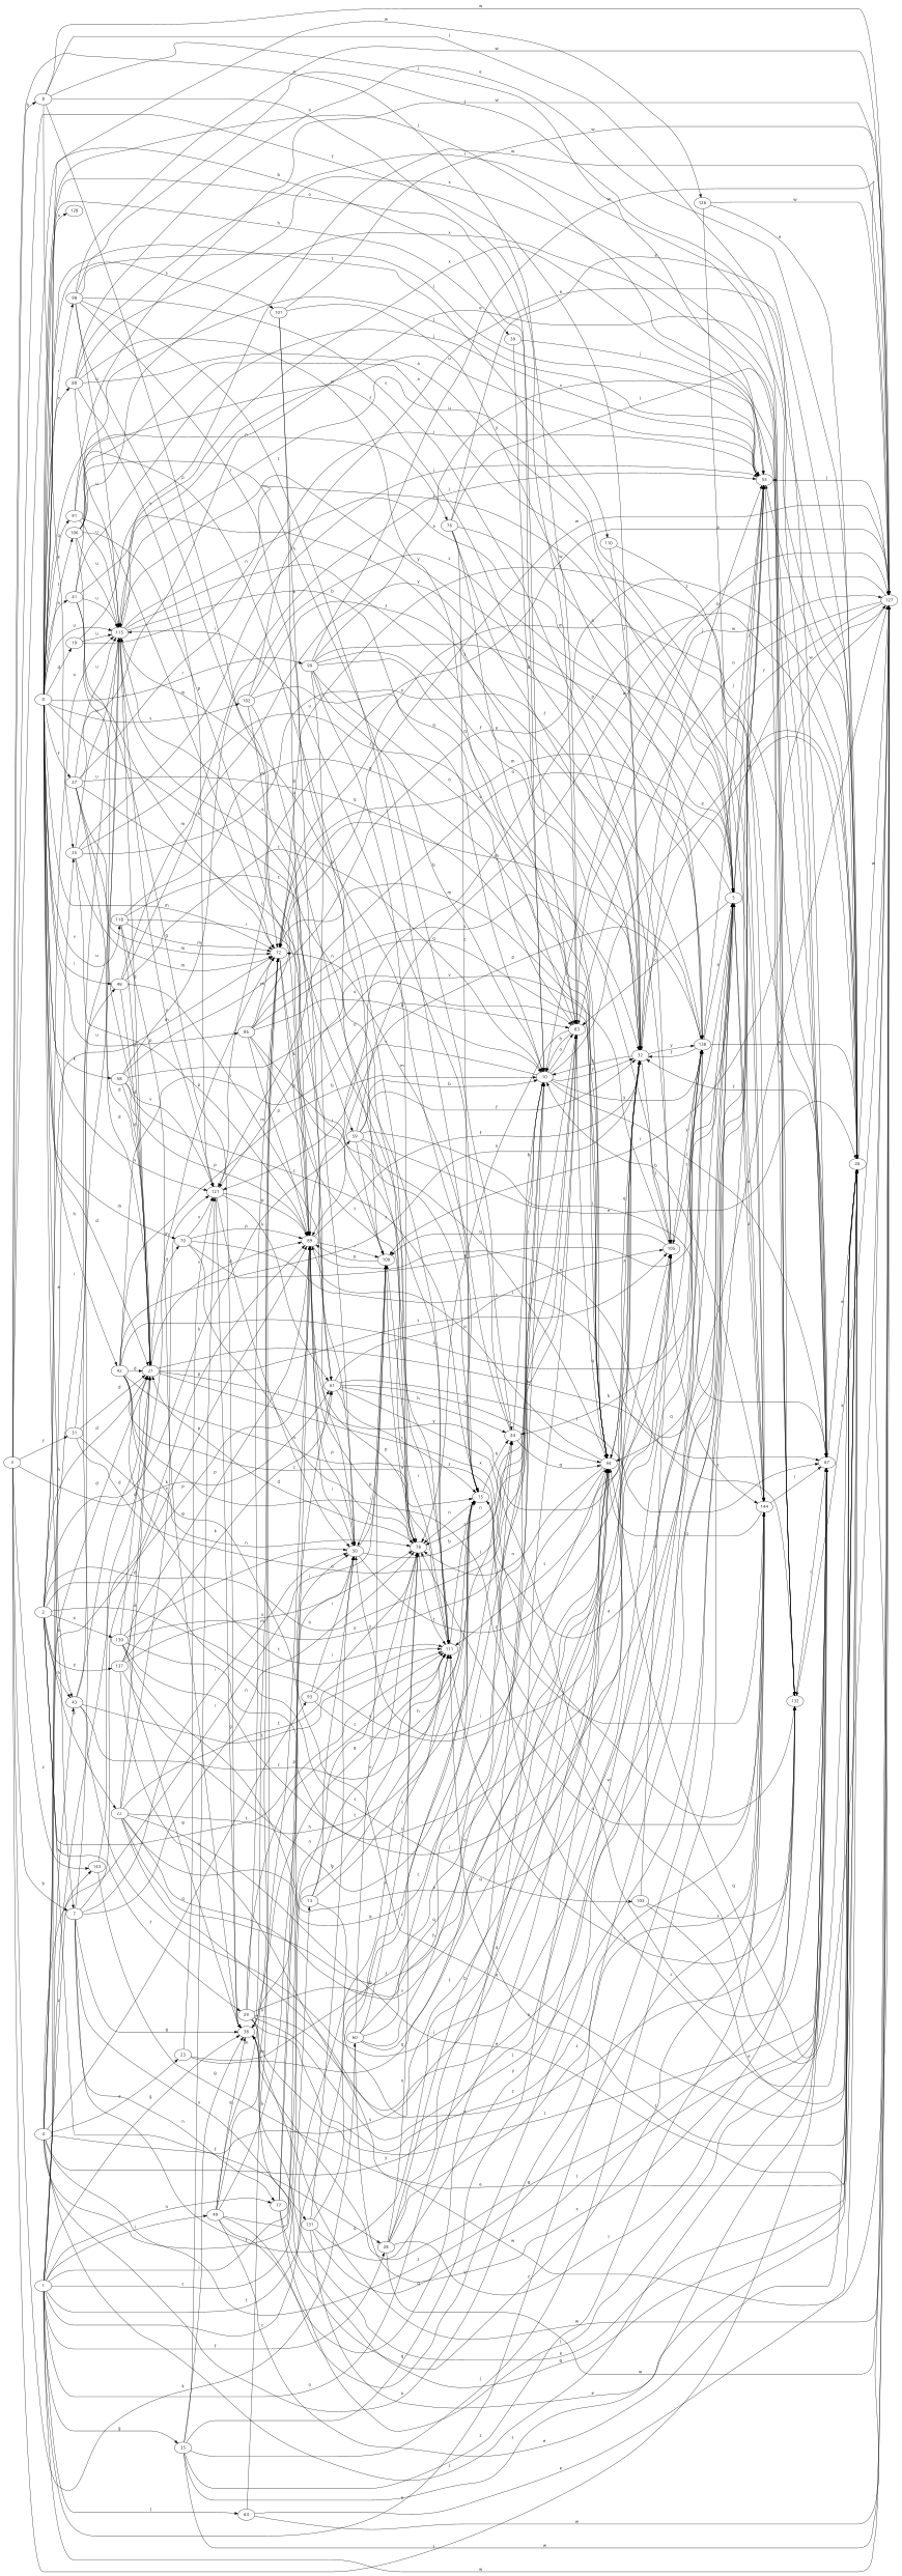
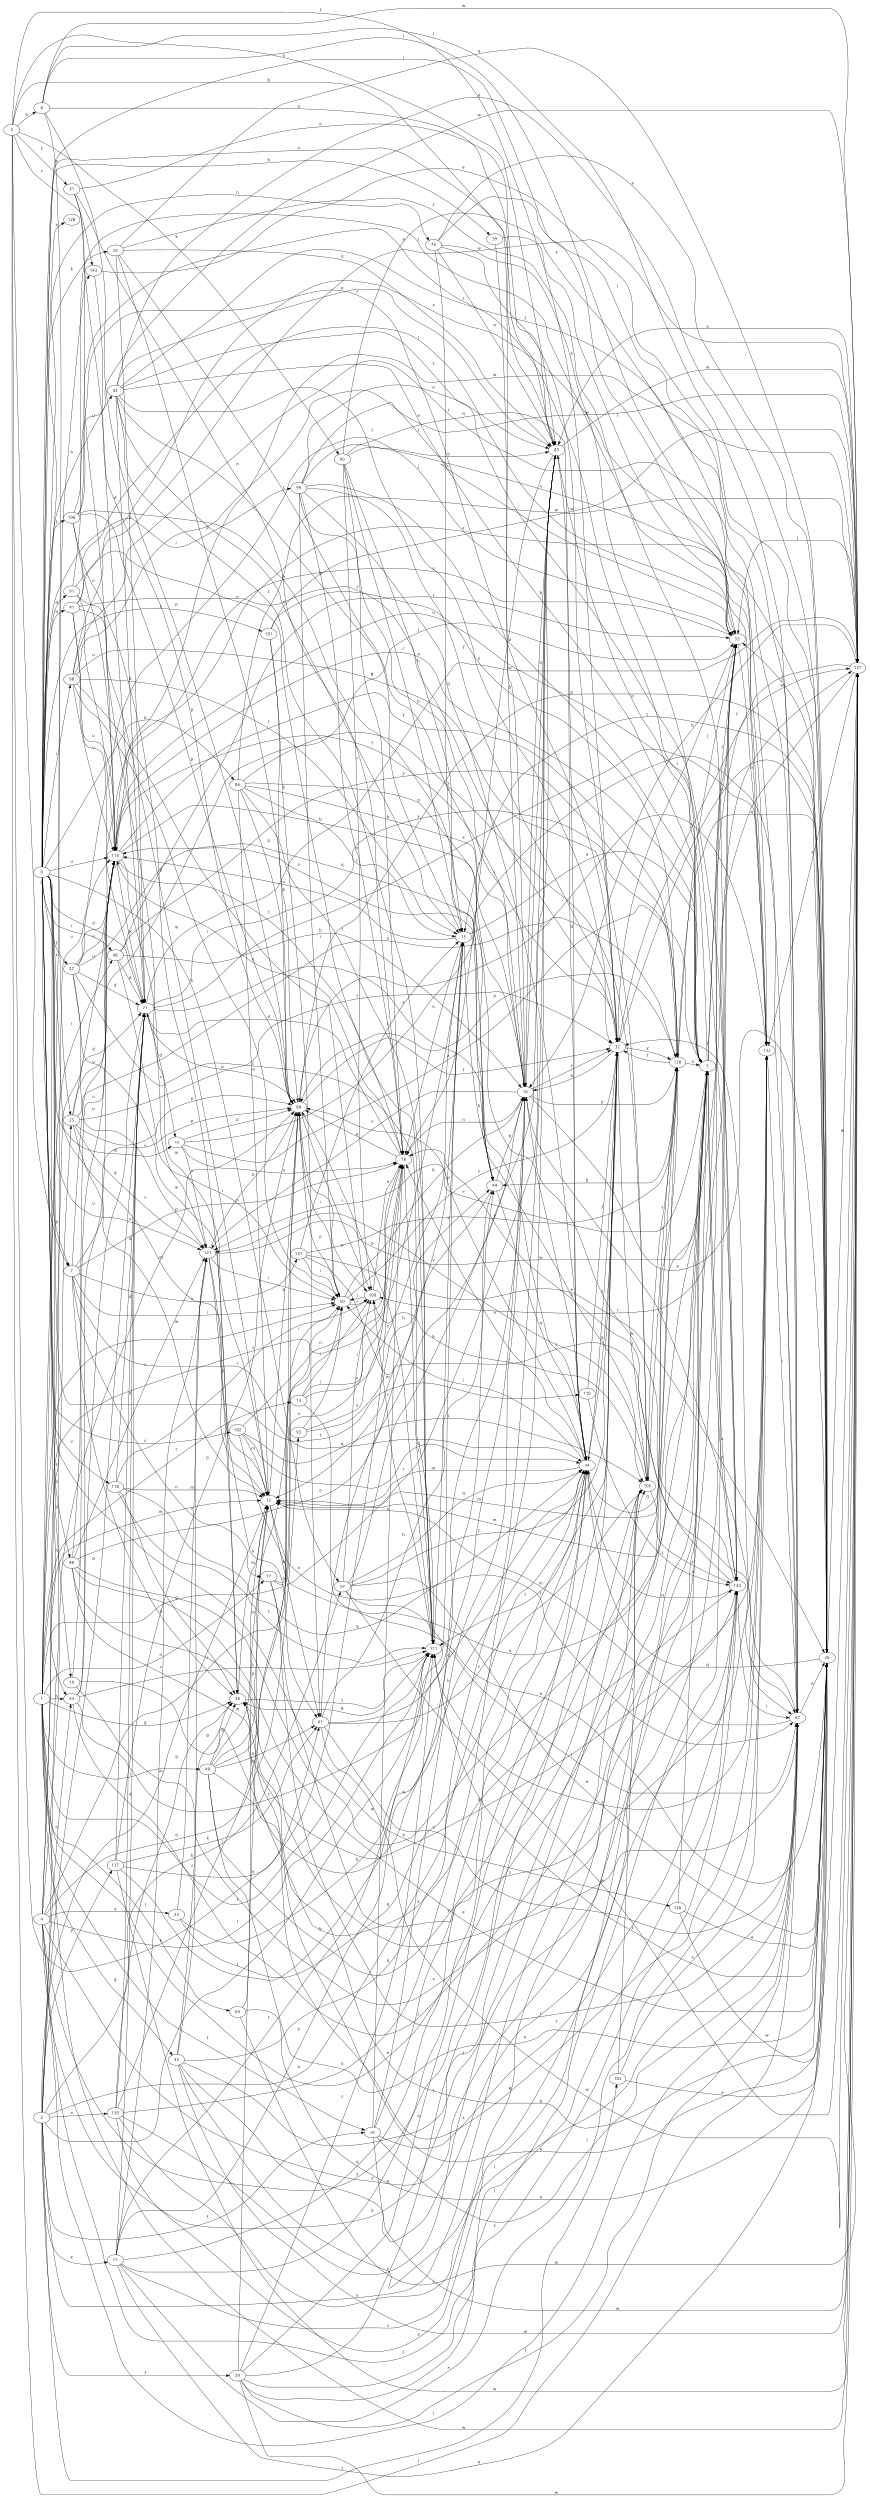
  strict digraph {
    fontname=Ubuntu
    rankdir=LR
    node [fontname=Ubuntu]
    edge [fontname=Ubuntu]
    0
    7
    19
    21
    27
    39
    41
    42
    43
    48
    55
    58
    59
    70
    72
    76
    80
    83
    86
    91
    98
    99
    101
    102
    106
    110
    115
    118
    121
    126
    128
    38
    50
    77
    89
    94
    78
    131
    144
    132
    127
    105
    138
    111
    26
    10
    32
    5
    15
    67
    100
    61
    44
    1
    13
    28
    35
    49
    64
    143
    2
    22
    29
    103
    130
    137
    3
    8
    31
    60
    25
    4
    23
    93
    0 -> 7 [label=b]
    0 -> 19 [label=d]
    0 -> 21 [label=d]
    0 -> 27 [label=f]
    0 -> 39 [label=h]
    0 -> 41 [label=h]
    0 -> 42 [label=h]
    0 -> 43 [label=h]
    0 -> 48 [label=i]
    0 -> 55 [label=j]
    0 -> 58 [label=k]
    0 -> 59 [label=k]
    0 -> 70 [label=m]
    0 -> 72 [label=m]
    0 -> 76 [label=n]
    0 -> 80 [label=o]
    0 -> 83 [label=o]
    0 -> 86 [label=p]
    0 -> 91 [label=q]
    0 -> 98 [label=r]
    0 -> 99 [label=r]
    0 -> 101 [label=s]
    0 -> 102 [label=s]
    0 -> 106 [label=t]
    0 -> 110 [label=t]
    0 -> 115 [label=u]
    0 -> 118 [label=v]
    0 -> 121 [label=v]
    0 -> 126 [label=w]
    0 -> 128 [label=x]
    7 -> 115 [label=u]
    7 -> 38 [label=g]
    7 -> 50 [label=i]
    7 -> 77 [label=n]
    7 -> 89 [label=p]
    7 -> 94 [label=q]
    7 -> 78 [label=n]
    7 -> 131 [label=x]
    19 -> 115 [label=u]
    19 -> 144 [label=z]
    19 -> 132 [label=x]
    21 -> 70 [label=d]
    21 -> 89 [label=p]
    21 -> 132 [label=x]
    21 -> 127 [label=w]
    21 -> 105 [label=s]
    21 -> 138 [label=y]
    27 -> 21 [label=d]
    27 -> 55 [label=j]
    27 -> 72 [label=m]
    27 -> 115 [label=u]
    27 -> 121 [label=v]
    27 -> 94 [label=q]
    27 -> 111 [label=t]
    27 -> 26 [label=e]
    39 -> 55 [label=j]
    39 -> 10 [label=b]
    41 -> 21 [label=d]
    41 -> 55 [label=j]
    41 -> 72 [label=m]
    41 -> 115 [label=u]
    41 -> 132 [label=x]
    41 -> 32 [label=f]
    42 -> 21 [label=d]
    42 -> 83 [label=o]
    42 -> 144 [label=z]
    42 -> 111 [label=t]
    42 -> 26 [label=e]
    42 -> 10 [label=b]
    42 -> 32 [label=f]
    42 -> 5 [label=a]
    42 -> 15 [label=c]
    42 -> 67 [label=l]
    43 -> 21 [label=d]
    43 -> 55 [label=j]
    43 -> 115 [label=u]
    43 -> 111 [label=t]
    43 -> 15 [label=c]
    48 -> 21 [label=d]
    48 -> 55 [label=j]
    48 -> 50 [label=i]
    48 -> 138 [label=y]
    48 -> 10 [label=b]
    55 -> 115 [label=u]
    55 -> 132 [label=x]
    58 -> 21 [label=d]
    58 -> 83 [label=o]
    58 -> 89 [label=p]
    58 -> 144 [label=z]
    58 -> 26 [label=e]
    58 -> 15 [label=c]
    59 -> 94 [label=q]
    59 -> 127 [label=w]
    59 -> 26 [label=e]
    59 -> 10 [label=b]
    59 -> 32 [label=f]
    59 -> 67 [label=l]
    59 -> 100 [label=r]
    70 -> 121 [label=v]
    70 -> 89 [label=p]
    70 -> 78 [label=n]
    70 -> 5 [label=a]
    70 -> 67 [label=l]
    72 -> 89 [label=p]
    72 -> 67 [label=l]
    72 -> 61 [label=k]
    76 -> 83 [label=o]
    76 -> 26 [label=e]
    76 -> 32 [label=f]
    76 -> 5 [label=a]
    76 -> 15 [label=c]
    76 -> 67 [label=l]
    80 -> 83 [label=o]
    80 -> 115 [label=u]
    80 -> 121 [label=v]
    80 -> 132 [label=x]
    80 -> 26 [label=e]
    80 -> 5 [label=a]
    80 -> 67 [label=l]
    83 -> 94 [label=q]
    83 -> 78 [label=n]
    83 -> 127 [label=w]
    83 -> 10 [label=b]
    86 -> 72 [label=m]
    86 -> 89 [label=p]
    86 -> 94 [label=q]
    86 -> 127 [label=w]
    86 -> 105 [label=s]
    86 -> 111 [label=t]
    86 -> 10 [label=b]
    86 -> 15 [label=c]
    91 -> 72 [label=m]
    91 -> 115 [label=u]
    91 -> 78 [label=n]
    91 -> 127 [label=w]
    98 -> 55 [label=j]
    98 -> 115 [label=u]
    98 -> 50 [label=i]
    98 -> 127 [label=w]
    98 -> 105 [label=s]
    98 -> 15 [label=c]
    98 -> 67 [label=l]
    98 -> 100 [label=r]
    99 -> 83 [label=o]
    99 -> 50 [label=i]
    99 -> 94 [label=q]
    99 -> 78 [label=n]
    99 -> 132 [label=x]
    99 -> 127 [label=w]
    99 -> 10 [label=b]
    99 -> 32 [label=f]
    99 -> 5 [label=a]
    101 -> 89 [label=p]
    101 -> 127 [label=w]
    101 -> 138 [label=y]
    101 -> 61 [label=k]
    102 -> 72 [label=m]
    102 -> 94 [label=q]
    102 -> 78 [label=n]
    102 -> 105 [label=s]
    102 -> 26 [label=e]
    106 -> 55 [label=j]
    106 -> 115 [label=u]
    106 -> 38 [label=g]
    106 -> 89 [label=p]
    106 -> 32 [label=f]
    106 -> 5 [label=a]
    106 -> 44 [label=h]
    110 -> 144 [label=z]
    110 -> 32 [label=f]
    115 -> 21 [label=d]
    115 -> 121 [label=v]
    115 -> 127 [label=w]
    115 -> 138 [label=y]
    115 -> 111 [label=t]
    115 -> 10 [label=b]
    115 -> 32 [label=f]
    115 -> 5 [label=a]
    118 -> 21 [label=d]
    118 -> 72 [label=m]
    118 -> 38 [label=g]
    118 -> 94 [label=q]
    118 -> 111 [label=t]
    118 -> 100 [label=r]
    121 -> 38 [label=g]
    121 -> 50 [label=i]
    121 -> 89 [label=p]
    121 -> 127 [label=w]
    121 -> 61 [label=k]
    126 -> 127 [label=w]
    126 -> 26 [label=e]
    126 -> 5 [label=a]
    38 -> 72 [label=m]
    38 -> 111 [label=t]
    38 -> 26 [label=e]
    50 -> 89 [label=p]
    50 -> 10 [label=b]
    50 -> 32 [label=f]
    50 -> 100 [label=r]
    77 -> 50 [label=i]
    77 -> 89 [label=p]
    77 -> 144 [label=z]
    77 -> 67 [label=l]
    89 -> 50 [label=i]
    89 -> 132 [label=x]
    89 -> 32 [label=f]
    89 -> 100 [label=r]
    94 -> 72 [label=m]
    94 -> 50 [label=i]
    94 -> 89 [label=p]
    94 -> 78 [label=n]
    94 -> 32 [label=f]
    78 -> 21 [label=d]
    78 -> 115 [label=u]
    78 -> 89 [label=p]
    78 -> 111 [label=t]
    131 -> 50 [label=i]
    131 -> 138 [label=y]
    131 -> 26 [label=e]
    131 -> 15 [label=c]
    131 -> 67 [label=l]
    144 -> 115 [label=u]
    144 -> 94 [label=q]
    144 -> 78 [label=n]
    144 -> 10 [label=b]
    144 -> 5 [label=a]
    144 -> 67 [label=l]
    132 -> 38 [label=g]
    132 -> 111 [label=t]
    132 -> 67 [label=l]
    127 -> 55 [label=j]
    127 -> 83 [label=o]
    127 -> 132 [label=x]
    127 -> 10 [label=b]
    127 -> 32 [label=f]
    127 -> 100 [label=r]
    105 -> 121 [label=v]
    105 -> 144 [label=z]
    105 -> 138 [label=y]
    105 -> 100 [label=r]
    138 -> 55 [label=j]
    138 -> 72 [label=m]
    138 -> 89 [label=p]
    138 -> 105 [label=s]
    138 -> 26 [label=e]
    138 -> 32 [label=f]
    138 -> 5 [label=a]
    138 -> 44 [label=h]
    111 -> 38 [label=g]
    111 -> 89 [label=p]
    111 -> 15 [label=c]
    111 -> 100 [label=r]
    26 -> 55 [label=j]
    26 -> 38 [label=g]
    26 -> 89 [label=p]
    26 -> 94 [label=q]
    26 -> 127 [label=w]
    26 -> 111 [label=t]
    26 -> 15 [label=c]
    10 -> 83 [label=o]
    10 -> 121 [label=v]
    10 -> 78 [label=n]
    10 -> 138 [label=y]
    10 -> 26 [label=e]
    10 -> 32 [label=f]
    10 -> 67 [label=l]
    32 -> 55 [label=j]
    32 -> 94 [label=q]
    32 -> 105 [label=s]
    32 -> 138 [label=y]
    32 -> 111 [label=t]
    32 -> 26 [label=e]
    32 -> 10 [label=b]
    5 -> 55 [label=j]
    5 -> 72 [label=m]
    5 -> 83 [label=o]
    5 -> 121 [label=v]
    5 -> 94 [label=q]
    5 -> 144 [label=z]
    5 -> 127 [label=w]
    15 -> 115 [label=u]
    15 -> 78 [label=n]
    15 -> 5 [label=a]
    15 -> 44 [label=h]
    67 -> 72 [label=m]
    67 -> 26 [label=e]
    67 -> 32 [label=f]
    100 -> 50 [label=i]
    100 -> 89 [label=p]
    100 -> 78 [label=n]
    61 -> 94 [label=q]
    61 -> 127 [label=w]
    61 -> 105 [label=s]
    61 -> 15 [label=c]
    61 -> 67 [label=l]
    61 -> 44 [label=h]
    44 -> 72 [label=m]
    44 -> 115 [label=u]
    44 -> 94 [label=q]
    44 -> 10 [label=b]
    1 -> 43 [label=h]
    1 -> 48 [label=i]
    1 -> 72 [label=m]
    1 -> 83 [label=o]
    1 -> 38 [label=g]
    1 -> 50 [label=i]
    1 -> 77 [label=n]
    1 -> 127 [label=w]
    1 -> 111 [label=t]
    1 -> 5 [label=a]
    1 -> 15 [label=c]
    1 -> 13 [label=c]
    1 -> 28 [label=f]
    1 -> 35 [label=g]
    1 -> 49 [label=i]
    1 -> 64 [label=l]
    1 -> 143 [label=z]
    13 -> 50 [label=i]
    13 -> 78 [label=n]
    13 -> 5 [label=a]
    13 -> 15 [label=c]
    28 -> 94 [label=q]
    28 -> 78 [label=n]
    28 -> 144 [label=z]
    28 -> 127 [label=w]
    28 -> 10 [label=b]
    28 -> 67 [label=l]
    35 -> 55 [label=j]
    35 -> 121 [label=v]
    35 -> 38 [label=g]
    35 -> 94 [label=q]
    35 -> 144 [label=z]
    35 -> 127 [label=w]
    35 -> 67 [label=l]
    49 -> 72 [label=m]
    49 -> 38 [label=g]
    49 -> 89 [label=p]
    49 -> 94 [label=q]
    49 -> 78 [label=n]
    49 -> 138 [label=y]
    49 -> 26 [label=e]
    49 -> 61 [label=k]
    64 -> 72 [label=m]
    64 -> 127 [label=w]
    64 -> 26 [label=e]
    143 -> 89 [label=p]
    143 -> 26 [label=e]
    2 -> 21 [label=d]
    2 -> 43 [label=h]
    2 -> 59 [label=k]
    2 -> 72 [label=m]
    2 -> 83 [label=o]
    2 -> 115 [label=u]
    2 -> 105 [label=s]
    2 -> 111 [label=t]
    2 -> 28 [label=f]
    2 -> 22 [label=e]
    2 -> 29 [label=f]
    2 -> 103 [label=s]
    2 -> 130 [label=x]
    2 -> 137 [label=y]
    22 -> 21 [label=d]
    22 -> 121 [label=v]
    22 -> 94 [label=q]
    22 -> 132 [label=x]
    22 -> 105 [label=s]
    22 -> 111 [label=t]
    22 -> 26 [label=e]
    22 -> 32 [label=f]
    22 -> 44 [label=h]
    29 -> 55 [label=j]
    29 -> 72 [label=m]
    29 -> 94 [label=q]
    29 -> 144 [label=z]
    29 -> 127 [label=w]
    29 -> 111 [label=t]
    29 -> 32 [label=f]
    29 -> 67 [label=l]
    103 -> 132 [label=x]
    103 -> 105 [label=s]
    103 -> 26 [label=e]
    130 -> 21 [label=d]
    130 -> 55 [label=j]
    130 -> 83 [label=o]
    130 -> 38 [label=g]
    130 -> 50 [label=i]
    130 -> 105 [label=s]
    130 -> 5 [label=a]
    137 -> 21 [label=d]
    137 -> 89 [label=p]
    137 -> 78 [label=n]
    137 -> 127 [label=w]
    137 -> 10 [label=b]
    137 -> 61 [label=k]
    3 -> 7 [label=b]
    3 -> 83 [label=o]
    3 -> 10 [label=b]
    3 -> 32 [label=f]
    3 -> 67 [label=l]
    3 -> 61 [label=k]
    3 -> 143 [label=z]
    3 -> 8 [label=b]
    3 -> 31 [label=f]
    3 -> 60 [label=k]
    8 -> 55 [label=j]
    8 -> 83 [label=o]
    8 -> 89 [label=p]
    8 -> 127 [label=w]
    8 -> 67 [label=l]
    8 -> 25 [label=e]
    31 -> 21 [label=d]
    31 -> 83 [label=o]
    31 -> 115 [label=u]
    31 -> 78 [label=n]
    60 -> 83 [label=o]
    60 -> 94 [label=q]
    60 -> 78 [label=n]
    60 -> 132 [label=x]
    60 -> 15 [label=c]
    60 -> 100 [label=r]
    60 -> 44 [label=h]
    25 -> 55 [label=j]
    25 -> 72 [label=m]
    25 -> 115 [label=u]
+   25 -> 121 [label=v]
    25 -> 89 [label=p]
    25 -> 138 [label=y]
    25 -> 32 [label=f]
    4 -> 21 [label=d]
    4 -> 89 [label=p]
    4 -> 144 [label=z]
    4 -> 105 [label=s]
    4 -> 138 [label=y]
    4 -> 111 [label=t]
    4 -> 5 [label=a]
    4 -> 67 [label=l]
    4 -> 100 [label=r]
    4 -> 25 [label=e]
    4 -> 23 [label=e]
    4 -> 93 [label=q]
    23 -> 121 [label=v]
    23 -> 94 [label=q]
    23 -> 10 [label=b]
    93 -> 50 [label=i]
    93 -> 78 [label=n]
    93 -> 44 [label=h]
  }
